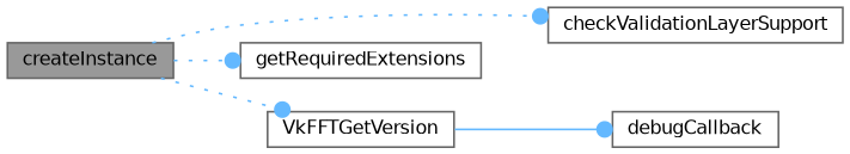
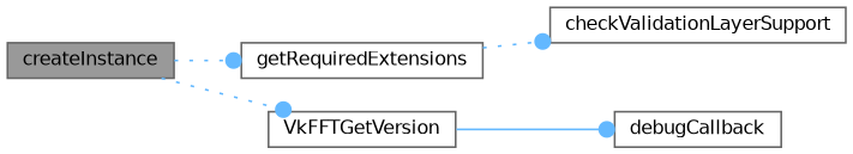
  digraph {
    rankdir=LR
    node [color=grey40 fillcolor=white fontname=Helvetica fontsize=10 shape=box style=filled]
    edge [arrowhead=dot color=steelblue1 fontname=Helvetica fontsize=10 labelfontname=Helvetica labelfontsize=10 style=dotted]
    n1 [color=gray40 fillcolor=grey60 fontcolor=black height=0.2 label=createInstance width=0.4]
    n2 [height=0.2 label=checkValidationLayerSupport width=0.4]
    n3 [height=0.2 label=getRequiredExtensions width=0.4]
    n4 [height=0.2 label=VkFFTGetVersion width=0.4]
    n5 [height=0.2 label=debugCallback width=0.4]
-   n1 -> n2
+   n3 -> n2
    n1 -> n3
    n1 -> n4
    n4 -> n5 [style=solid]
  }
